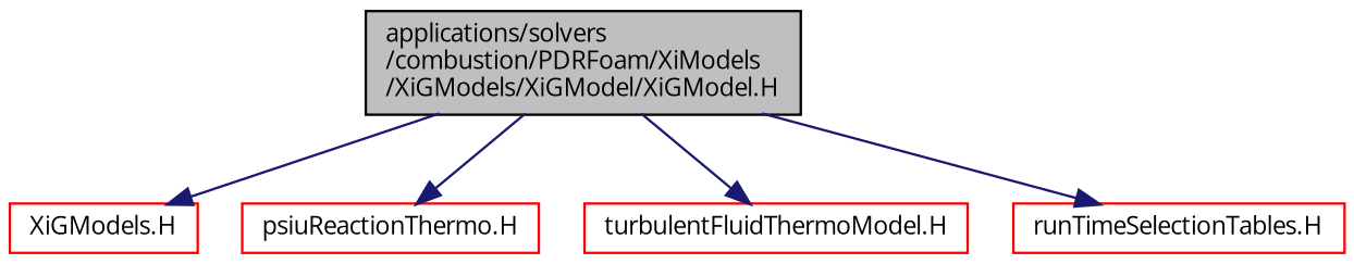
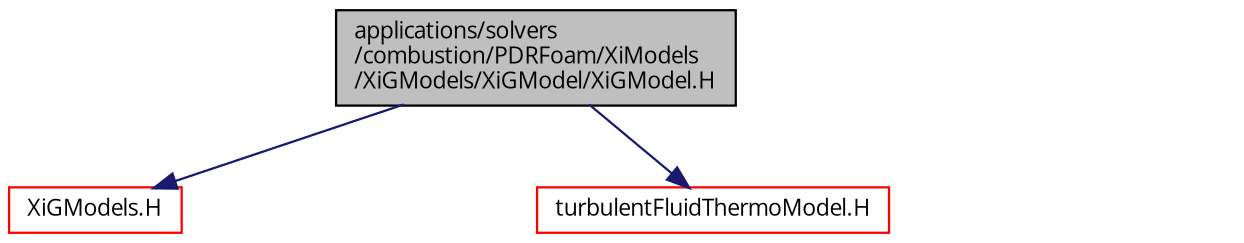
  digraph {
    fontname="Open Sans"
    node [color=red fontname="Open Sans" fontsize=10 shape=record]
    edge [color=midnightblue fontname="Open Sans" fontsize=10 labelfontname=Helvetica labelfontsize=10 style=solid]
    n1 [color=black fillcolor=grey75 fontcolor=black height=0.2 label="applications/solvers\l/combustion/PDRFoam/XiModels\l/XiGModels/XiGModel/XiGModel.H" style=filled width=0.4]
    n2 [height=0.2 label="XiGModels.H" width=0.4]
-   n3 [height=0.2 label="psiuReactionThermo.H" width=0.4]
    n4 [height=0.2 label="turbulentFluidThermoModel.H" width=0.4]
-   n5 [height=0.2 label="runTimeSelectionTables.H" width=0.4]
    n1 -> n2
-   n1 -> n3
    n1 -> n4
-   n1 -> n5
  }
